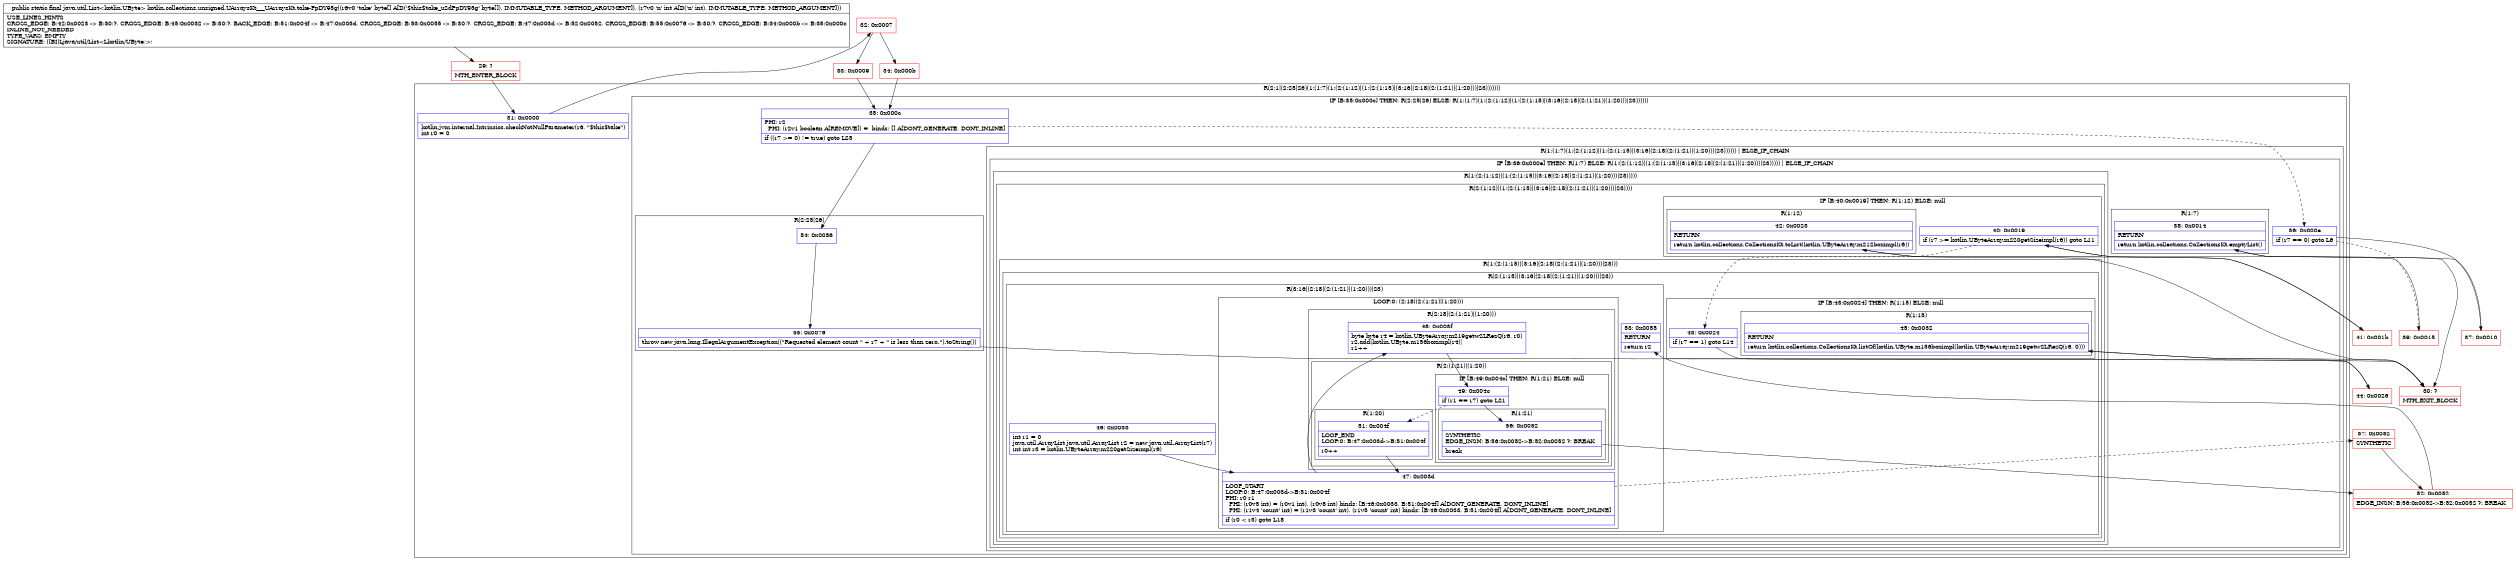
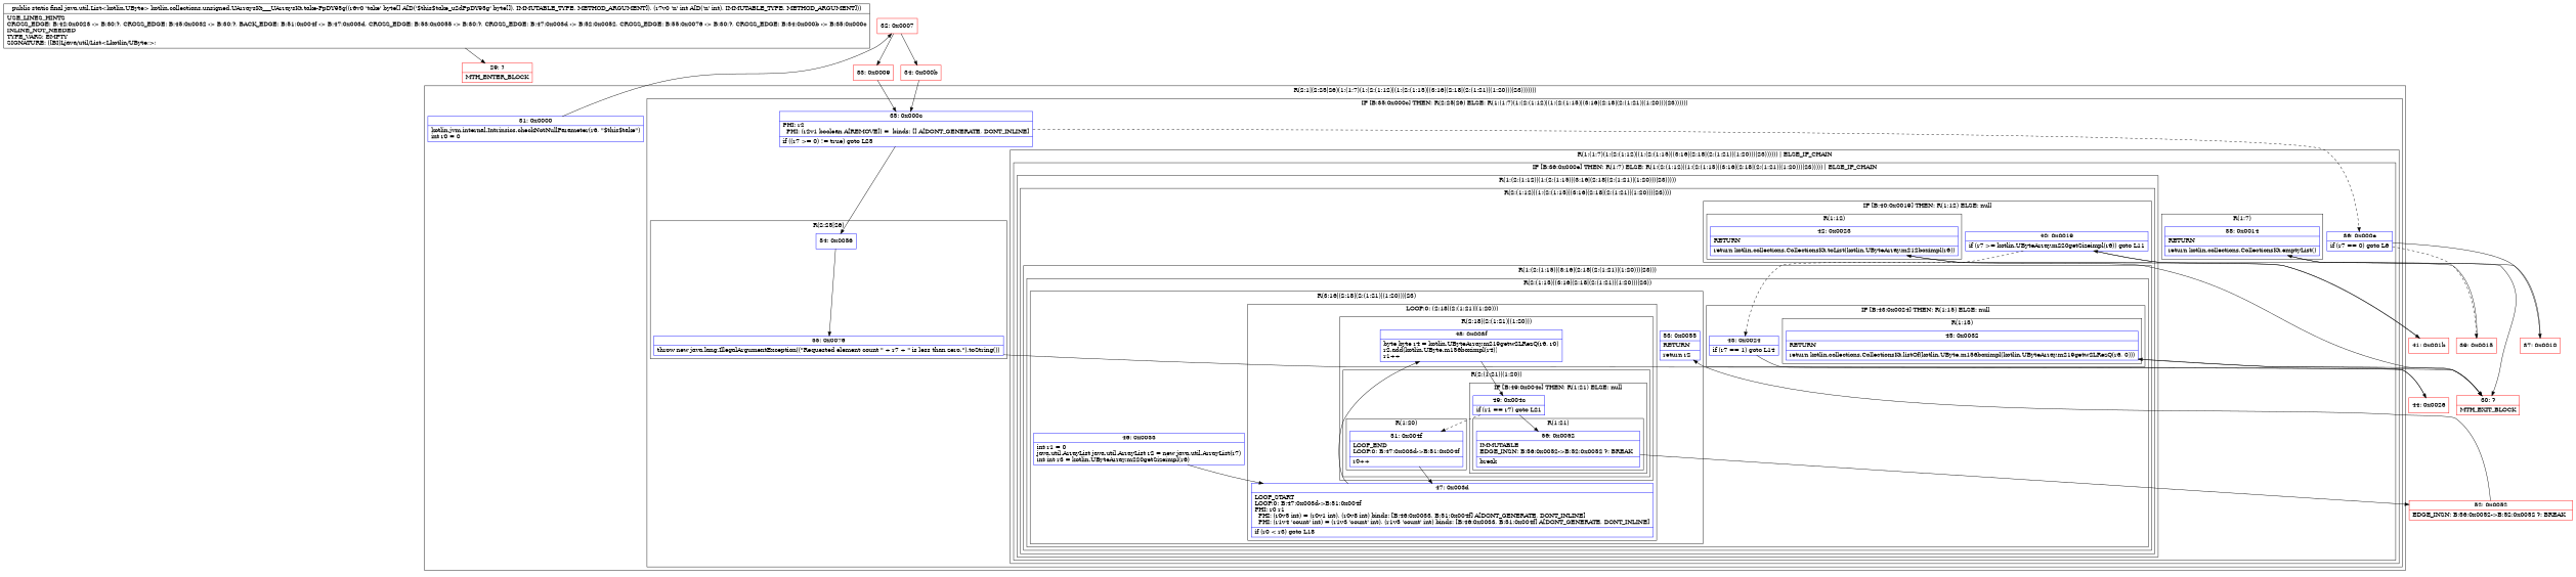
  digraph {
    node [color=blue shape=record]
    n1 [label="{54\:\ 0x0056}"]
    n2 [label="{55\:\ 0x0076|throw new java.lang.IllegalArgumentException((\"Requested element count \" + r7 + \" is less than zero.\").toString())\l}"]
    n3 [label="{38\:\ 0x0014|RETURN\l|return kotlin.collections.CollectionsKt.emptyList()\l}"]
    n4 [label="{42\:\ 0x0023|RETURN\l|return kotlin.collections.CollectionsKt.toList(kotlin.UByteArray.m212boximpl(r6))\l}"]
    n5 [label="{40\:\ 0x0019|if (r7 \>= kotlin.UByteArray.m220getSizeimpl(r6)) goto L11\l}"]
    n6 [label="{45\:\ 0x0032|RETURN\l|return kotlin.collections.CollectionsKt.listOf(kotlin.UByte.m156boximpl(kotlin.UByteArray.m219getw2LRezQ(r6, 0)))\l}"]
    n7 [label="{43\:\ 0x0024|if (r7 == 1) goto L14\l}"]
-   n8 [label="{56\:\ 0x0052|SYNTHETIC\lEDGE_INSN: B:56:0x0052\-\>B:52:0x0052 ?: BREAK  \l|break\l}"]
+   n8 [label="{56\:\ 0x0052|IMMUTABLE\lEDGE_INSN: B:56:0x0052\-\>B:52:0x0052 ?: BREAK  \l|break\l}"]
    n9 [label="{49\:\ 0x004c|if (r1 == r7) goto L21\l}"]
    n10 [label="{51\:\ 0x004f|LOOP_END\lLOOP:0: B:47:0x003d\-\>B:51:0x004f\l|r0++\l}"]
    n11 [label="{48\:\ 0x003f|byte byte r4 = kotlin.UByteArray.m219getw2LRezQ(r6, r0)\lr2.add(kotlin.UByte.m156boximpl(r4))\lr1++\l}"]
    n12 [label="{47\:\ 0x003d|LOOP_START\lLOOP:0: B:47:0x003d\-\>B:51:0x004f\lPHI: r0 r1 \l  PHI: (r0v5 int) = (r0v1 int), (r0v8 int) binds: [B:46:0x0033, B:51:0x004f] A[DONT_GENERATE, DONT_INLINE]\l  PHI: (r1v4 'count' int) = (r1v3 'count' int), (r1v5 'count' int) binds: [B:46:0x0033, B:51:0x004f] A[DONT_GENERATE, DONT_INLINE]\l|if (r0 \< r3) goto L18\l}"]
    n13 [label="{46\:\ 0x0033|int r1 = 0\ljava.util.ArrayList java.util.ArrayList r2 = new java.util.ArrayList(r7)\lint int r3 = kotlin.UByteArray.m220getSizeimpl(r6)\l}"]
    n14 [label="{53\:\ 0x0055|RETURN\l|return r2\l}"]
    n15 [label="{36\:\ 0x000e|if (r7 == 0) goto L6\l}"]
    n16 [label="{35\:\ 0x000c|PHI: r2 \l  PHI: (r2v1 boolean A[REMOVE]) =  binds: [] A[DONT_GENERATE, DONT_INLINE]\l|if ((r7 \>= 0) != true) goto L25\l}"]
    n17 [label="{31\:\ 0x0000|kotlin.jvm.internal.Intrinsics.checkNotNullParameter(r6, \"$this$take\")\lint r0 = 0\l}"]
    n18 [color=red label="{30\:\ ?|MTH_EXIT_BLOCK\l}"]
    n19 [color=red label="{41\:\ 0x001b}"]
    n20 [color=red label="{44\:\ 0x0026}"]
    n21 [color=red label="{52\:\ 0x0052|EDGE_INSN: B:56:0x0052\-\>B:52:0x0052 ?: BREAK  \l}"]
-   n22 [color=red label="{57\:\ 0x0052|SYNTHETIC\l}"]
    n23 [color=red label="{37\:\ 0x0010}"]
    n24 [color=red label="{39\:\ 0x0015}"]
    n25 [color=red label="{32\:\ 0x0007}"]
    n26 [color=red label="{33\:\ 0x0009}"]
    n27 [color=red label="{34\:\ 0x000b}"]
    n28 [color=red label="{29\:\ ?|MTH_ENTER_BLOCK\l}"]
    n29 [label="{public static final java.util.List\<kotlin.UByte\> kotlin.collections.unsigned.UArraysKt___UArraysKt.take\-PpDY95g((r6v0 'take' byte[] A[D('$this$take_u2dPpDY95g' byte[]), IMMUTABLE_TYPE, METHOD_ARGUMENT]), (r7v0 'n' int A[D('n' int), IMMUTABLE_TYPE, METHOD_ARGUMENT]))  | USE_LINES_HINTS\lCROSS_EDGE: B:42:0x0023 \-\> B:30:?, CROSS_EDGE: B:45:0x0032 \-\> B:30:?, BACK_EDGE: B:51:0x004f \-\> B:47:0x003d, CROSS_EDGE: B:53:0x0055 \-\> B:30:?, CROSS_EDGE: B:47:0x003d \-\> B:52:0x0052, CROSS_EDGE: B:55:0x0076 \-\> B:30:?, CROSS_EDGE: B:34:0x000b \-\> B:35:0x000c\lINLINE_NOT_NEEDED\lTYPE_VARS: EMPTY\lSIGNATURE: ([BI)Ljava\/util\/List\<Lkotlin\/UByte;\>;\l}" color=""]
    subgraph cluster_1 {
      label="R(2:1|(2:25|26)(1:(1:7)(1:(2:(1:12)|(1:(2:(1:15)|(3:16|(2:18|(2:(1:21)|(1:20)))|23)))))))"
      n17
      subgraph cluster_2 {
        label="IF [B:35:0x000c] THEN: R(2:25|26) ELSE: R(1:(1:7)(1:(2:(1:12)|(1:(2:(1:15)|(3:16|(2:18|(2:(1:21)|(1:20)))|23))))))"
        n16
        subgraph cluster_3 {
          label="R(2:25|26)"
          n1
          n2
        }
        subgraph cluster_4 {
          label="R(1:(1:7)(1:(2:(1:12)|(1:(2:(1:15)|(3:16|(2:18|(2:(1:21)|(1:20)))|23)))))) | ELSE_IF_CHAIN\l"
          subgraph cluster_5 {
            label="IF [B:36:0x000e] THEN: R(1:7) ELSE: R(1:(2:(1:12)|(1:(2:(1:15)|(3:16|(2:18|(2:(1:21)|(1:20)))|23))))) | ELSE_IF_CHAIN\l"
            n15
            subgraph cluster_6 {
              label="R(1:7)"
              n3
            }
            subgraph cluster_7 {
              label="R(1:(2:(1:12)|(1:(2:(1:15)|(3:16|(2:18|(2:(1:21)|(1:20)))|23)))))"
              subgraph cluster_8 {
                label="R(2:(1:12)|(1:(2:(1:15)|(3:16|(2:18|(2:(1:21)|(1:20)))|23))))"
                subgraph cluster_9 {
                  label="IF [B:40:0x0019] THEN: R(1:12) ELSE: null"
                  n5
                  subgraph cluster_10 {
                    label="R(1:12)"
                    n4
                  }
                }
                subgraph cluster_11 {
                  label="R(1:(2:(1:15)|(3:16|(2:18|(2:(1:21)|(1:20)))|23)))"
                  subgraph cluster_12 {
                    label="R(2:(1:15)|(3:16|(2:18|(2:(1:21)|(1:20)))|23))"
                    subgraph cluster_13 {
                      label="IF [B:43:0x0024] THEN: R(1:15) ELSE: null"
                      n7
                      subgraph cluster_14 {
                        label="R(1:15)"
                        n6
                      }
                    }
                    subgraph cluster_15 {
                      label="R(3:16|(2:18|(2:(1:21)|(1:20)))|23)"
                      n13
                      n14
                      subgraph cluster_16 {
                        label="LOOP:0: (2:18|(2:(1:21)|(1:20)))"
                        n12
                        subgraph cluster_17 {
                          label="R(2:18|(2:(1:21)|(1:20)))"
                          n11
                          subgraph cluster_18 {
                            label="R(2:(1:21)|(1:20))"
                            subgraph cluster_19 {
                              label="IF [B:49:0x004c] THEN: R(1:21) ELSE: null"
                              n9
                              subgraph cluster_20 {
                                label="R(1:21)"
                                n8
                              }
                            }
                            subgraph cluster_21 {
                              label="R(1:20)"
                              n10
                            }
                          }
                        }
                      }
                    }
                  }
                }
              }
            }
          }
        }
      }
    }
    n1 -> n2
    n2 -> n18
    n3 -> n18
    n4 -> n18
    n5 -> n7 [style=dashed]
    n5 -> n19
    n6 -> n18
    n7 -> n20
    n8 -> n21
    n9 -> n8
    n9 -> n10 [style=dashed]
    n10 -> n12
    n11 -> n9
    n12 -> n11
-   n12 -> n22 [style=dashed]
    n13 -> n12
    n15 -> n23
    n15 -> n24 [style=dashed]
    n16 -> n1
    n16 -> n15 [style=dashed]
    n17 -> n25
    n19 -> n4
    n20 -> n6
    n21 -> n14
-   n22 -> n21
    n23 -> n3
    n24 -> n5
    n25 -> n26
    n25 -> n27
    n26 -> n16
    n27 -> n16
-   n28 -> n17
    n29 -> n28
  }
